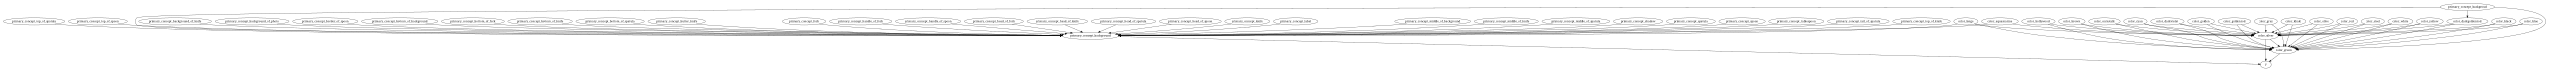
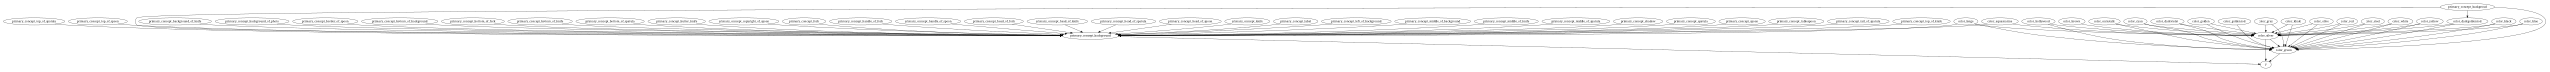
  strict digraph {
    fontname="Noto Serif"
    node [fontname="Noto Serif"]
    edge [fontname="Noto Serif"]
    primary_concept_background
    y
    color_green
    color_silver
    primary_concept_backgroud
    color_darkgoldenrod
    primary_concept_background_of_knife
    primary_concept_background_of_photo
    primary_concept_border_of_spoon
    primary_concept_bottom_of_background
    primary_concept_bottom_of_fork
    primary_concept_bottom_of_knife
    primary_concept_bottom_of_spatula
    primary_concept_butter_knife
+   primary_concept_copyright_of_spoon
    primary_concept_fork
    primary_concept_handle_of_fork
    primary_concept_handle_of_spoon
    primary_concept_head_of_fork
    primary_concept_head_of_knife
    primary_concept_head_of_spatula
    primary_concept_head_of_spoon
    primary_concept_knife
    primary_concept_label
+   primary_concept_left_of_background
    primary_concept_middle_of_background
    primary_concept_middle_of_knife
    primary_concept_middle_of_spatula
    primary_concept_shadow
    primary_concept_spatula
    primary_concept_spoon
    primary_concept_tablespoon
    primary_concept_tail_of_spatula
    primary_concept_top_of_knife
    primary_concept_top_of_spatula
    primary_concept_top_of_spoon
    color_aquamarine
    color_beige
    color_black
    color_blue
    color_bollywood
    color_brown
    color_cornstalk
    color_cyan
    color_darkviolet
    color_golden
    color_goldenrod
    color_grey
    color_khaki
    color_olive
    color_red
    color_steel
    color_white
    color_yellow
    primary_concept_background -> y
    color_green -> y
    color_silver -> y
    color_silver -> color_green
    primary_concept_backgroud -> primary_concept_background
    primary_concept_backgroud -> color_green
    primary_concept_backgroud -> color_darkgoldenrod
    color_darkgoldenrod -> color_green
    color_darkgoldenrod -> color_silver
    primary_concept_background_of_knife -> primary_concept_background
    primary_concept_background_of_photo -> primary_concept_background
    primary_concept_border_of_spoon -> primary_concept_background
    primary_concept_bottom_of_background -> primary_concept_background
    primary_concept_bottom_of_fork -> primary_concept_background
    primary_concept_bottom_of_knife -> primary_concept_background
    primary_concept_bottom_of_spatula -> primary_concept_background
    primary_concept_butter_knife -> primary_concept_background
+   primary_concept_copyright_of_spoon -> primary_concept_background
    primary_concept_fork -> primary_concept_background
    primary_concept_handle_of_fork -> primary_concept_background
    primary_concept_handle_of_spoon -> primary_concept_background
    primary_concept_head_of_fork -> primary_concept_background
    primary_concept_head_of_knife -> primary_concept_background
    primary_concept_head_of_spatula -> primary_concept_background
    primary_concept_head_of_spoon -> primary_concept_background
    primary_concept_knife -> primary_concept_background
    primary_concept_label -> primary_concept_background
+   primary_concept_left_of_background -> primary_concept_background
    primary_concept_middle_of_background -> primary_concept_background
    primary_concept_middle_of_knife -> primary_concept_background
    primary_concept_middle_of_spatula -> primary_concept_background
    primary_concept_shadow -> primary_concept_background
    primary_concept_spatula -> primary_concept_background
    primary_concept_spoon -> primary_concept_background
    primary_concept_tablespoon -> primary_concept_background
    primary_concept_tail_of_spatula -> primary_concept_background
    primary_concept_top_of_knife -> primary_concept_background
    primary_concept_top_of_spatula -> primary_concept_background
    primary_concept_top_of_spoon -> primary_concept_background
    color_aquamarine -> primary_concept_background
    color_aquamarine -> color_silver
    color_beige -> primary_concept_background
    color_beige -> color_green
    color_beige -> color_silver
    color_black -> color_green
    color_black -> color_silver
    color_blue -> color_green
    color_blue -> color_silver
    color_bollywood -> color_green
    color_bollywood -> color_silver
-   color_brown -> color_green
    color_brown -> color_silver
    color_cornstalk -> color_green
    color_cornstalk -> color_silver
    color_cyan -> color_green
    color_cyan -> color_silver
    color_darkviolet -> color_green
    color_darkviolet -> color_silver
    color_golden -> color_green
    color_golden -> color_silver
    color_goldenrod -> color_green
-   color_goldenrod -> color_silver
    color_grey -> color_green
    color_grey -> color_silver
    color_khaki -> color_green
    color_khaki -> color_silver
    color_olive -> color_green
    color_olive -> color_silver
    color_red -> color_green
    color_red -> color_silver
    color_steel -> color_green
    color_steel -> color_silver
    color_white -> color_green
    color_white -> color_silver
    color_yellow -> color_green
    color_yellow -> color_silver
  }
